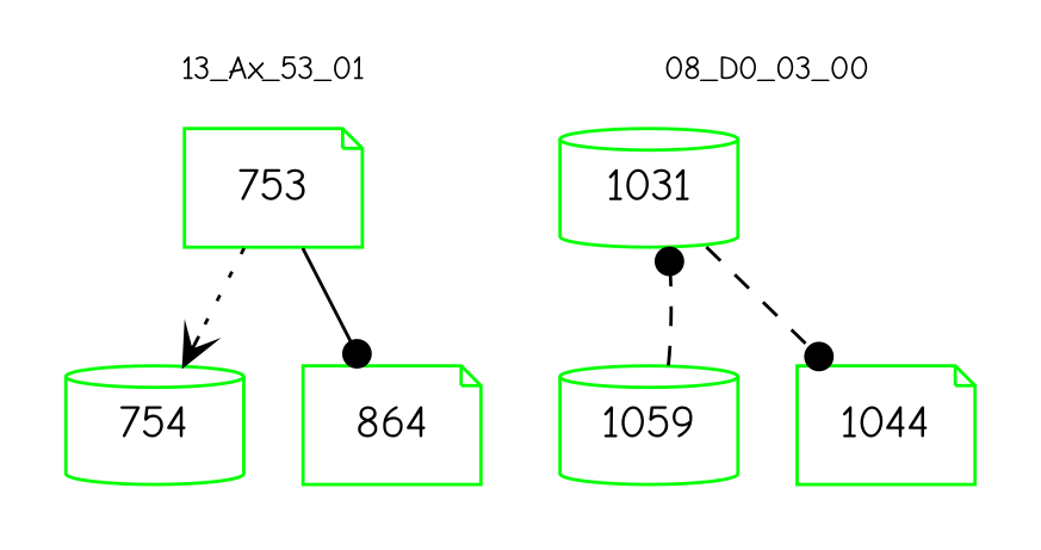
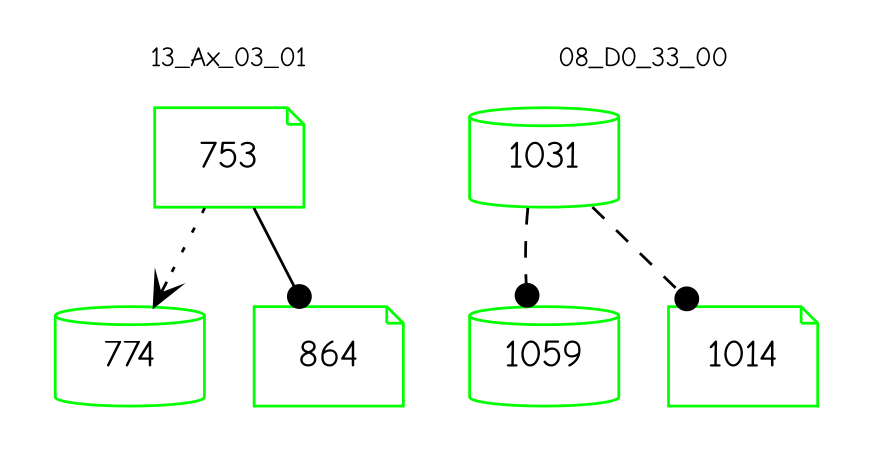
  digraph {
    fontname="Comic Neue"
    node [color=green fontname="Comic Neue" shape=note]
    edge [arrowhead=dot color=black fontname="Comic Neue" style=dashed]
    n1 [label=753]
-   n2 [label=754 shape=cylinder]
+   n2 [label=774 shape=cylinder]
    n3 [label=864]
    n4 [label=1031 shape=cylinder]
    n5 [label=1059 shape=cylinder]
-   n6 [label=1044]
+   n6 [label=1014]
    subgraph cluster_1 {
      color=white
      fontsize=10
-     label="13_Ax_53_01"
+     label="13_Ax_03_01"
      n1
      n2
      n3
    }
    subgraph cluster_2 {
      color=white
      fontsize=10
-     label="08_D0_03_00"
+     label="08_D0_33_00"
      n4
      n5
      n6
    }
    n1 -> n2 [arrowhead=vee style=dotted]
    n1 -> n3 [style=solid]
-   n5 -> n4
+   n4 -> n5
    n4 -> n6
  }
